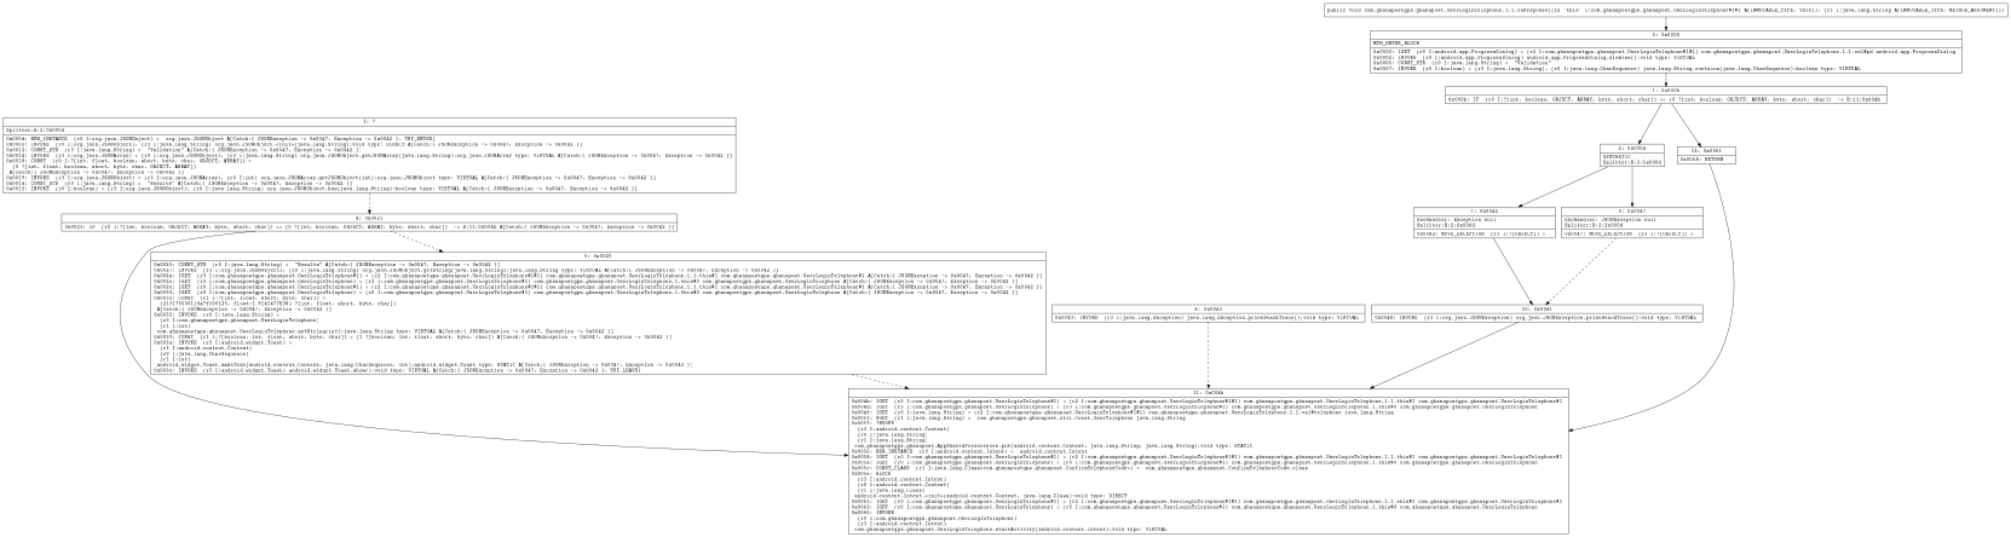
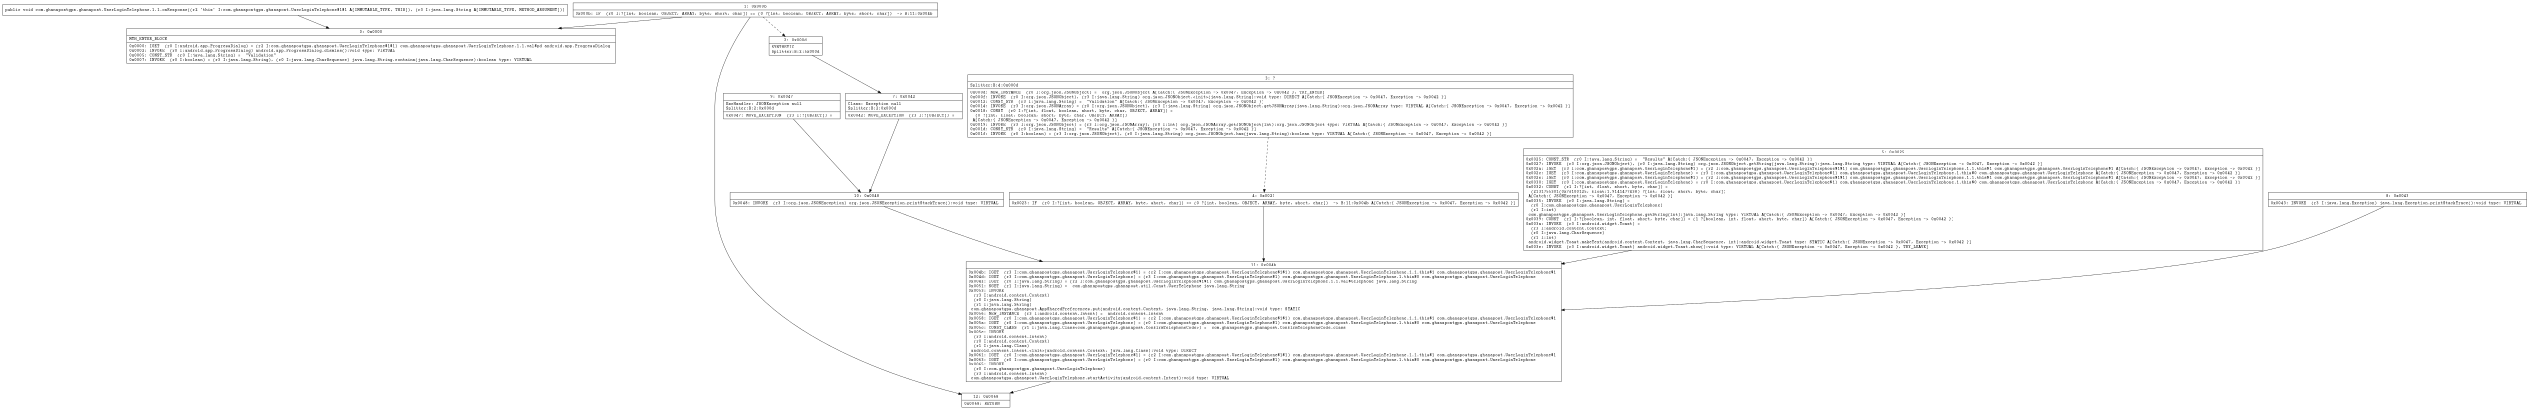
  digraph {
    fontname="Courier Prime"
    node [fontname="Courier Prime" shape=record]
    edge [fontname="Courier Prime"]
    n1 [label="{0\:\ 0x0000|MTH_ENTER_BLOCK\l|0x0000: IGET  (r0 I:android.app.ProgressDialog) = (r2 I:com.ghanapostgps.ghanapost.UserLoginTelephone$1$1) com.ghanapostgps.ghanapost.UserLoginTelephone.1.1.val$pd android.app.ProgressDialog \l0x0002: INVOKE  (r0 I:android.app.ProgressDialog) android.app.ProgressDialog.dismiss():void type: VIRTUAL \l0x0005: CONST_STR  (r0 I:java.lang.String) =  \"Validation\" \l0x0007: INVOKE  (r0 I:boolean) = (r3 I:java.lang.String), (r0 I:java.lang.CharSequence) java.lang.String.contains(java.lang.CharSequence):boolean type: VIRTUAL \l}"]
    n2 [label="{1\:\ 0x000b|0x000b: IF  (r0 I:?[int, boolean, OBJECT, ARRAY, byte, short, char]) == (0 ?[int, boolean, OBJECT, ARRAY, byte, short, char])  \-\> B:11:0x004b \l}"]
    n3 [label="{2\:\ 0x000d|SYNTHETIC\lSplitter:B:2:5x000d\l}"]
    n4 [label="{12\:\ 0x0068|0x0068: RETURN   \l}"]
-   n5 [label="{7\:\ 0x0042|ExcHandler: Exception null\lSplitter:B:2:0x000d\l|0x0042: MOVE_EXCEPTION  (r3 I:?[OBJECT]) =  \l}"]
-   n6 [label="{9\:\ 0x0047|ExcHandler: JSONException null\lSplitter:B:2:2x000d\l|0x0047: MOVE_EXCEPTION  (r3 I:?[OBJECT]) =  \l}"]
-   n7 [label="{11\:\ 0x004b|0x004b: IGET  (r3 I:com.ghanapostgps.ghanapost.UserLoginTelephone$1) = (r2 I:com.ghanapostgps.ghanapost.UserLoginTelephone$1$1) com.ghanapostgps.ghanapost.UserLoginTelephone.1.1.this$1 com.ghanapostgps.ghanapost.UserLoginTelephone$1 \l0x004d: IGET  (r3 I:com.ghanapostgps.ghanapost.UserLoginTelephone) = (r3 I:com.ghanapostgps.ghanapost.UserLoginTelephone$1) com.ghanapostgps.ghanapost.UserLoginTelephone.1.this$0 com.ghanapostgps.ghanapost.UserLoginTelephone \l0x004f: IGET  (r0 I:java.lang.String) = (r2 I:com.ghanapostgps.ghanapost.UserLoginTelephone$1$1) com.ghanapostgps.ghanapost.UserLoginTelephone.1.1.val$telephone java.lang.String \l0x0051: SGET  (r1 I:java.lang.String) =  com.ghanapostgps.ghanapost.util.Const.UserTelephone java.lang.String \l0x0053: INVOKE  \l  (r3 I:android.content.Context)\l  (r0 I:java.lang.String)\l  (r1 I:java.lang.String)\l com.ghanapostgps.ghanapost.AppSharedPreferences.put(android.content.Context, java.lang.String, java.lang.String):void type: STATIC \l0x0056: NEW_INSTANCE  (r3 I:android.content.Intent) =  android.content.Intent \l0x0058: IGET  (r0 I:com.ghanapostgps.ghanapost.UserLoginTelephone$1) = (r2 I:com.ghanapostgps.ghanapost.UserLoginTelephone$1$1) com.ghanapostgps.ghanapost.UserLoginTelephone.1.1.this$1 com.ghanapostgps.ghanapost.UserLoginTelephone$1 \l0x005a: IGET  (r0 I:com.ghanapostgps.ghanapost.UserLoginTelephone) = (r0 I:com.ghanapostgps.ghanapost.UserLoginTelephone$1) com.ghanapostgps.ghanapost.UserLoginTelephone.1.this$0 com.ghanapostgps.ghanapost.UserLoginTelephone \l0x005c: CONST_CLASS  (r1 I:java.lang.Class\<com.ghanapostgps.ghanapost.ConfirmTelephoneCode\>) =  com.ghanapostgps.ghanapost.ConfirmTelephoneCode.class \l0x005e: BLOCK  \l  (r3 I:android.content.Intent)\l  (r0 I:android.content.Context)\l  (r1 I:java.lang.Class)\l android.content.Intent.\<init\>(android.content.Context, java.lang.Class):void type: DIRECT \l0x0061: IGET  (r0 I:com.ghanapostgps.ghanapost.UserLoginTelephone$1) = (r2 I:com.ghanapostgps.ghanapost.UserLoginTelephone$1$1) com.ghanapostgps.ghanapost.UserLoginTelephone.1.1.this$1 com.ghanapostgps.ghanapost.UserLoginTelephone$1 \l0x0063: IGET  (r0 I:com.ghanapostgps.ghanapost.UserLoginTelephone) = (r0 I:com.ghanapostgps.ghanapost.UserLoginTelephone$1) com.ghanapostgps.ghanapost.UserLoginTelephone.1.this$0 com.ghanapostgps.ghanapost.UserLoginTelephone \l0x0065: INVOKE  \l  (r0 I:com.ghanapostgps.ghanapost.UserLoginTelephone)\l  (r3 I:android.content.Intent)\l com.ghanapostgps.ghanapost.UserLoginTelephone.startActivity(android.content.Intent):void type: VIRTUAL \l}"]
-   n8 [label="{3\:\ ?|Splitter:B:2:0x000d\l|0x000d: NEW_INSTANCE  (r0 I:org.json.JSONObject) =  org.json.JSONObject A[Catch:\{ JSONException \-\> 0x0047, Exception \-\> 0x0042 \}, TRY_ENTER]\l0x000f: INVOKE  (r0 I:org.json.JSONObject), (r3 I:java.lang.String) org.json.JSONObject.\<init\>(java.lang.String):void type: DIRECT A[Catch:\{ JSONException \-\> 0x0047, Exception \-\> 0x0042 \}]\l0x0012: CONST_STR  (r3 I:java.lang.String) =  \"Validation\" A[Catch:\{ JSONException \-\> 0x0047, Exception \-\> 0x0042 \}]\l0x0014: INVOKE  (r3 I:org.json.JSONArray) = (r0 I:org.json.JSONObject), (r3 I:java.lang.String) org.json.JSONObject.getJSONArray(java.lang.String):org.json.JSONArray type: VIRTUAL A[Catch:\{ JSONException \-\> 0x0047, Exception \-\> 0x0042 \}]\l0x0018: CONST  (r0 I:?[int, float, boolean, short, byte, char, OBJECT, ARRAY]) = \l  (0 ?[int, float, boolean, short, byte, char, OBJECT, ARRAY])\l A[Catch:\{ JSONException \-\> 0x0047, Exception \-\> 0x0042 \}]\l0x0019: INVOKE  (r3 I:org.json.JSONObject) = (r3 I:org.json.JSONArray), (r0 I:int) org.json.JSONArray.getJSONObject(int):org.json.JSONObject type: VIRTUAL A[Catch:\{ JSONException \-\> 0x0047, Exception \-\> 0x0042 \}]\l0x001d: CONST_STR  (r0 I:java.lang.String) =  \"Results\" A[Catch:\{ JSONException \-\> 0x0047, Exception \-\> 0x0042 \}]\l0x001f: INVOKE  (r0 I:boolean) = (r3 I:org.json.JSONObject), (r0 I:java.lang.String) org.json.JSONObject.has(java.lang.String):boolean type: VIRTUAL A[Catch:\{ JSONException \-\> 0x0047, Exception \-\> 0x0042 \}]\l}"]
+   n5 [label="{7\:\ 0x0042|Class: Exception null\lSplitter:B:2:0x000d\l|0x0042: MOVE_EXCEPTION  (r3 I:?[OBJECT]) =  \l}"]
+   n6 [label="{9\:\ 0x0047|ExcHandler: JSONException null\lSplitter:B:2:0x000d\l|0x0047: MOVE_EXCEPTION  (r3 I:?[OBJECT]) =  \l}"]
+   n7 [label="{11\:\ 0x004b|0x004b: IGET  (r3 I:com.ghanapostgps.ghanapost.UserLoginTelephone$1) = (r2 I:com.ghanapostgps.ghanapost.UserLoginTelephone$1$1) com.ghanapostgps.ghanapost.UserLoginTelephone.1.1.this$1 com.ghanapostgps.ghanapost.UserLoginTelephone$1 \l0x004d: IGET  (r3 I:com.ghanapostgps.ghanapost.UserLoginTelephone) = (r3 I:com.ghanapostgps.ghanapost.UserLoginTelephone$1) com.ghanapostgps.ghanapost.UserLoginTelephone.1.this$0 com.ghanapostgps.ghanapost.UserLoginTelephone \l0x004f: IGET  (r0 I:java.lang.String) = (r2 I:com.ghanapostgps.ghanapost.UserLoginTelephone$1$1) com.ghanapostgps.ghanapost.UserLoginTelephone.1.1.val$telephone java.lang.String \l0x0051: SGET  (r1 I:java.lang.String) =  com.ghanapostgps.ghanapost.util.Const.UserTelephone java.lang.String \l0x0053: INVOKE  \l  (r3 I:android.content.Context)\l  (r0 I:java.lang.String)\l  (r1 I:java.lang.String)\l com.ghanapostgps.ghanapost.AppSharedPreferences.put(android.content.Context, java.lang.String, java.lang.String):void type: STATIC \l0x0056: NEW_INSTANCE  (r3 I:android.content.Intent) =  android.content.Intent \l0x0058: IGET  (r0 I:com.ghanapostgps.ghanapost.UserLoginTelephone$1) = (r2 I:com.ghanapostgps.ghanapost.UserLoginTelephone$1$1) com.ghanapostgps.ghanapost.UserLoginTelephone.1.1.this$1 com.ghanapostgps.ghanapost.UserLoginTelephone$1 \l0x005a: IGET  (r0 I:com.ghanapostgps.ghanapost.UserLoginTelephone) = (r0 I:com.ghanapostgps.ghanapost.UserLoginTelephone$1) com.ghanapostgps.ghanapost.UserLoginTelephone.1.this$0 com.ghanapostgps.ghanapost.UserLoginTelephone \l0x005c: CONST_CLASS  (r1 I:java.lang.Class\<com.ghanapostgps.ghanapost.ConfirmTelephoneCode\>) =  com.ghanapostgps.ghanapost.ConfirmTelephoneCode.class \l0x005e: INVOKE  \l  (r3 I:android.content.Intent)\l  (r0 I:android.content.Context)\l  (r1 I:java.lang.Class)\l android.content.Intent.\<init\>(android.content.Context, java.lang.Class):void type: DIRECT \l0x0061: IGET  (r0 I:com.ghanapostgps.ghanapost.UserLoginTelephone$1) = (r2 I:com.ghanapostgps.ghanapost.UserLoginTelephone$1$1) com.ghanapostgps.ghanapost.UserLoginTelephone.1.1.this$1 com.ghanapostgps.ghanapost.UserLoginTelephone$1 \l0x0063: IGET  (r0 I:com.ghanapostgps.ghanapost.UserLoginTelephone) = (r0 I:com.ghanapostgps.ghanapost.UserLoginTelephone$1) com.ghanapostgps.ghanapost.UserLoginTelephone.1.this$0 com.ghanapostgps.ghanapost.UserLoginTelephone \l0x0065: INVOKE  \l  (r0 I:com.ghanapostgps.ghanapost.UserLoginTelephone)\l  (r3 I:android.content.Intent)\l com.ghanapostgps.ghanapost.UserLoginTelephone.startActivity(android.content.Intent):void type: VIRTUAL \l}"]
+   n8 [label="{3\:\ ?|Splitter:B:4:0x000d\l|0x000d: NEW_INSTANCE  (r0 I:org.json.JSONObject) =  org.json.JSONObject A[Catch:\{ JSONException \-\> 0x0047, Exception \-\> 0x0042 \}, TRY_ENTER]\l0x000f: INVOKE  (r0 I:org.json.JSONObject), (r3 I:java.lang.String) org.json.JSONObject.\<init\>(java.lang.String):void type: DIRECT A[Catch:\{ JSONException \-\> 0x0047, Exception \-\> 0x0042 \}]\l0x0012: CONST_STR  (r3 I:java.lang.String) =  \"Validation\" A[Catch:\{ JSONException \-\> 0x0047, Exception \-\> 0x0042 \}]\l0x0014: INVOKE  (r3 I:org.json.JSONArray) = (r0 I:org.json.JSONObject), (r3 I:java.lang.String) org.json.JSONObject.getJSONArray(java.lang.String):org.json.JSONArray type: VIRTUAL A[Catch:\{ JSONException \-\> 0x0047, Exception \-\> 0x0042 \}]\l0x0018: CONST  (r0 I:?[int, float, boolean, short, byte, char, OBJECT, ARRAY]) = \l  (0 ?[int, float, boolean, short, byte, char, OBJECT, ARRAY])\l A[Catch:\{ JSONException \-\> 0x0047, Exception \-\> 0x0042 \}]\l0x0019: INVOKE  (r3 I:org.json.JSONObject) = (r3 I:org.json.JSONArray), (r0 I:int) org.json.JSONArray.getJSONObject(int):org.json.JSONObject type: VIRTUAL A[Catch:\{ JSONException \-\> 0x0047, Exception \-\> 0x0042 \}]\l0x001d: CONST_STR  (r0 I:java.lang.String) =  \"Results\" A[Catch:\{ JSONException \-\> 0x0047, Exception \-\> 0x0042 \}]\l0x001f: INVOKE  (r0 I:boolean) = (r3 I:org.json.JSONObject), (r0 I:java.lang.String) org.json.JSONObject.has(java.lang.String):boolean type: VIRTUAL A[Catch:\{ JSONException \-\> 0x0047, Exception \-\> 0x0042 \}]\l}"]
    n9 [label="{4\:\ 0x0023|0x0023: IF  (r0 I:?[int, boolean, OBJECT, ARRAY, byte, short, char]) == (0 ?[int, boolean, OBJECT, ARRAY, byte, short, char])  \-\> B:11:0x004b A[Catch:\{ JSONException \-\> 0x0047, Exception \-\> 0x0042 \}]\l}"]
    n10 [label="{10\:\ 0x0048|0x0048: INVOKE  (r3 I:org.json.JSONException) org.json.JSONException.printStackTrace():void type: VIRTUAL \l}"]
    n11 [label="{5\:\ 0x0025|0x0025: CONST_STR  (r0 I:java.lang.String) =  \"Results\" A[Catch:\{ JSONException \-\> 0x0047, Exception \-\> 0x0042 \}]\l0x0027: INVOKE  (r3 I:org.json.JSONObject), (r0 I:java.lang.String) org.json.JSONObject.getString(java.lang.String):java.lang.String type: VIRTUAL A[Catch:\{ JSONException \-\> 0x0047, Exception \-\> 0x0042 \}]\l0x002a: IGET  (r3 I:com.ghanapostgps.ghanapost.UserLoginTelephone$1) = (r2 I:com.ghanapostgps.ghanapost.UserLoginTelephone$1$1) com.ghanapostgps.ghanapost.UserLoginTelephone.1.1.this$1 com.ghanapostgps.ghanapost.UserLoginTelephone$1 A[Catch:\{ JSONException \-\> 0x0047, Exception \-\> 0x0042 \}]\l0x002c: IGET  (r3 I:com.ghanapostgps.ghanapost.UserLoginTelephone) = (r3 I:com.ghanapostgps.ghanapost.UserLoginTelephone$1) com.ghanapostgps.ghanapost.UserLoginTelephone.1.this$0 com.ghanapostgps.ghanapost.UserLoginTelephone A[Catch:\{ JSONException \-\> 0x0047, Exception \-\> 0x0042 \}]\l0x002e: IGET  (r0 I:com.ghanapostgps.ghanapost.UserLoginTelephone$1) = (r2 I:com.ghanapostgps.ghanapost.UserLoginTelephone$1$1) com.ghanapostgps.ghanapost.UserLoginTelephone.1.1.this$1 com.ghanapostgps.ghanapost.UserLoginTelephone$1 A[Catch:\{ JSONException \-\> 0x0047, Exception \-\> 0x0042 \}]\l0x0030: IGET  (r0 I:com.ghanapostgps.ghanapost.UserLoginTelephone) = (r0 I:com.ghanapostgps.ghanapost.UserLoginTelephone$1) com.ghanapostgps.ghanapost.UserLoginTelephone.1.this$0 com.ghanapostgps.ghanapost.UserLoginTelephone A[Catch:\{ JSONException \-\> 0x0047, Exception \-\> 0x0042 \}]\l0x0032: CONST  (r1 I:?[int, float, short, byte, char]) = \l  (2131755301(0x7f100125, float:1.9141477E38) ?[int, float, short, byte, char])\l A[Catch:\{ JSONException \-\> 0x0047, Exception \-\> 0x0042 \}]\l0x0035: INVOKE  (r0 I:java.lang.String) = \l  (r0 I:com.ghanapostgps.ghanapost.UserLoginTelephone)\l  (r1 I:int)\l com.ghanapostgps.ghanapost.UserLoginTelephone.getString(int):java.lang.String type: VIRTUAL A[Catch:\{ JSONException \-\> 0x0047, Exception \-\> 0x0042 \}]\l0x0039: CONST  (r1 I:?[boolean, int, float, short, byte, char]) = (1 ?[boolean, int, float, short, byte, char]) A[Catch:\{ JSONException \-\> 0x0047, Exception \-\> 0x0042 \}]\l0x003a: INVOKE  (r3 I:android.widget.Toast) = \l  (r3 I:android.content.Context)\l  (r0 I:java.lang.CharSequence)\l  (r1 I:int)\l android.widget.Toast.makeText(android.content.Context, java.lang.CharSequence, int):android.widget.Toast type: STATIC A[Catch:\{ JSONException \-\> 0x0047, Exception \-\> 0x0042 \}]\l0x003e: INVOKE  (r3 I:android.widget.Toast) android.widget.Toast.show():void type: VIRTUAL A[Catch:\{ JSONException \-\> 0x0047, Exception \-\> 0x0042 \}, TRY_LEAVE]\l}"]
    n12 [label="{8\:\ 0x0043|0x0043: INVOKE  (r3 I:java.lang.Exception) java.lang.Exception.printStackTrace():void type: VIRTUAL \l}"]
    n13 [label="{public void com.ghanapostgps.ghanapost.UserLoginTelephone.1.1.onResponse((r2 'this' I:com.ghanapostgps.ghanapost.UserLoginTelephone$1$1 A[IMMUTABLE_TYPE, THIS]), (r3 I:java.lang.String A[IMMUTABLE_TYPE, METHOD_ARGUMENT])) }"]
-   n1 -> n2
-   n2 -> n3 [style=solid]
+   n2 -> n1
+   n2 -> n3 [style=dashed]
    n2 -> n4
    n3 -> n5
-   n3 -> n6
    n5 -> n10
-   n6 -> n10 [style=dashed]
-   n4 -> n7
+   n6 -> n10
+   n7 -> n4
    n8 -> n9 [style=dashed]
    n9 -> n7
-   n9 -> n11 [style=dashed]
    n10 -> n7
-   n11 -> n7 [style=dashed]
-   n12 -> n7 [style=dashed]
+   n11 -> n7
+   n12 -> n7
    n13 -> n1
  }
